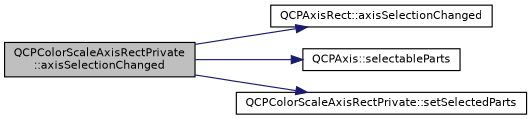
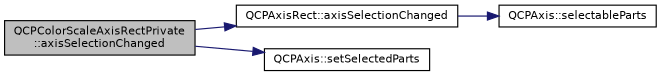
  digraph {
    rankdir=LR
    node [color=black fillcolor=white fontname=Helvetica fontsize=10 shape=record style=filled]
    edge [color=midnightblue fontname=Helvetica fontsize=10 labelfontname=Helvetica labelfontsize=10 style=solid]
    n1 [fillcolor=grey75 fontcolor=black height=0.2 label="QCPColorScaleAxisRectPrivate\l::axisSelectionChanged" width=0.4]
    n2 [height=0.2 label="QCPAxisRect::axisSelectionChanged" width=0.4]
    n3 [height=0.2 label="QCPAxis::selectableParts" width=0.4]
-   n4 [height=0.2 label="QCPColorScaleAxisRectPrivate::setSelectedParts" width=0.4]
+   n4 [height=0.2 label="QCPAxis::setSelectedParts" width=0.4]
    n1 -> n2
-   n1 -> n3
+   n2 -> n3
    n1 -> n4
  }
